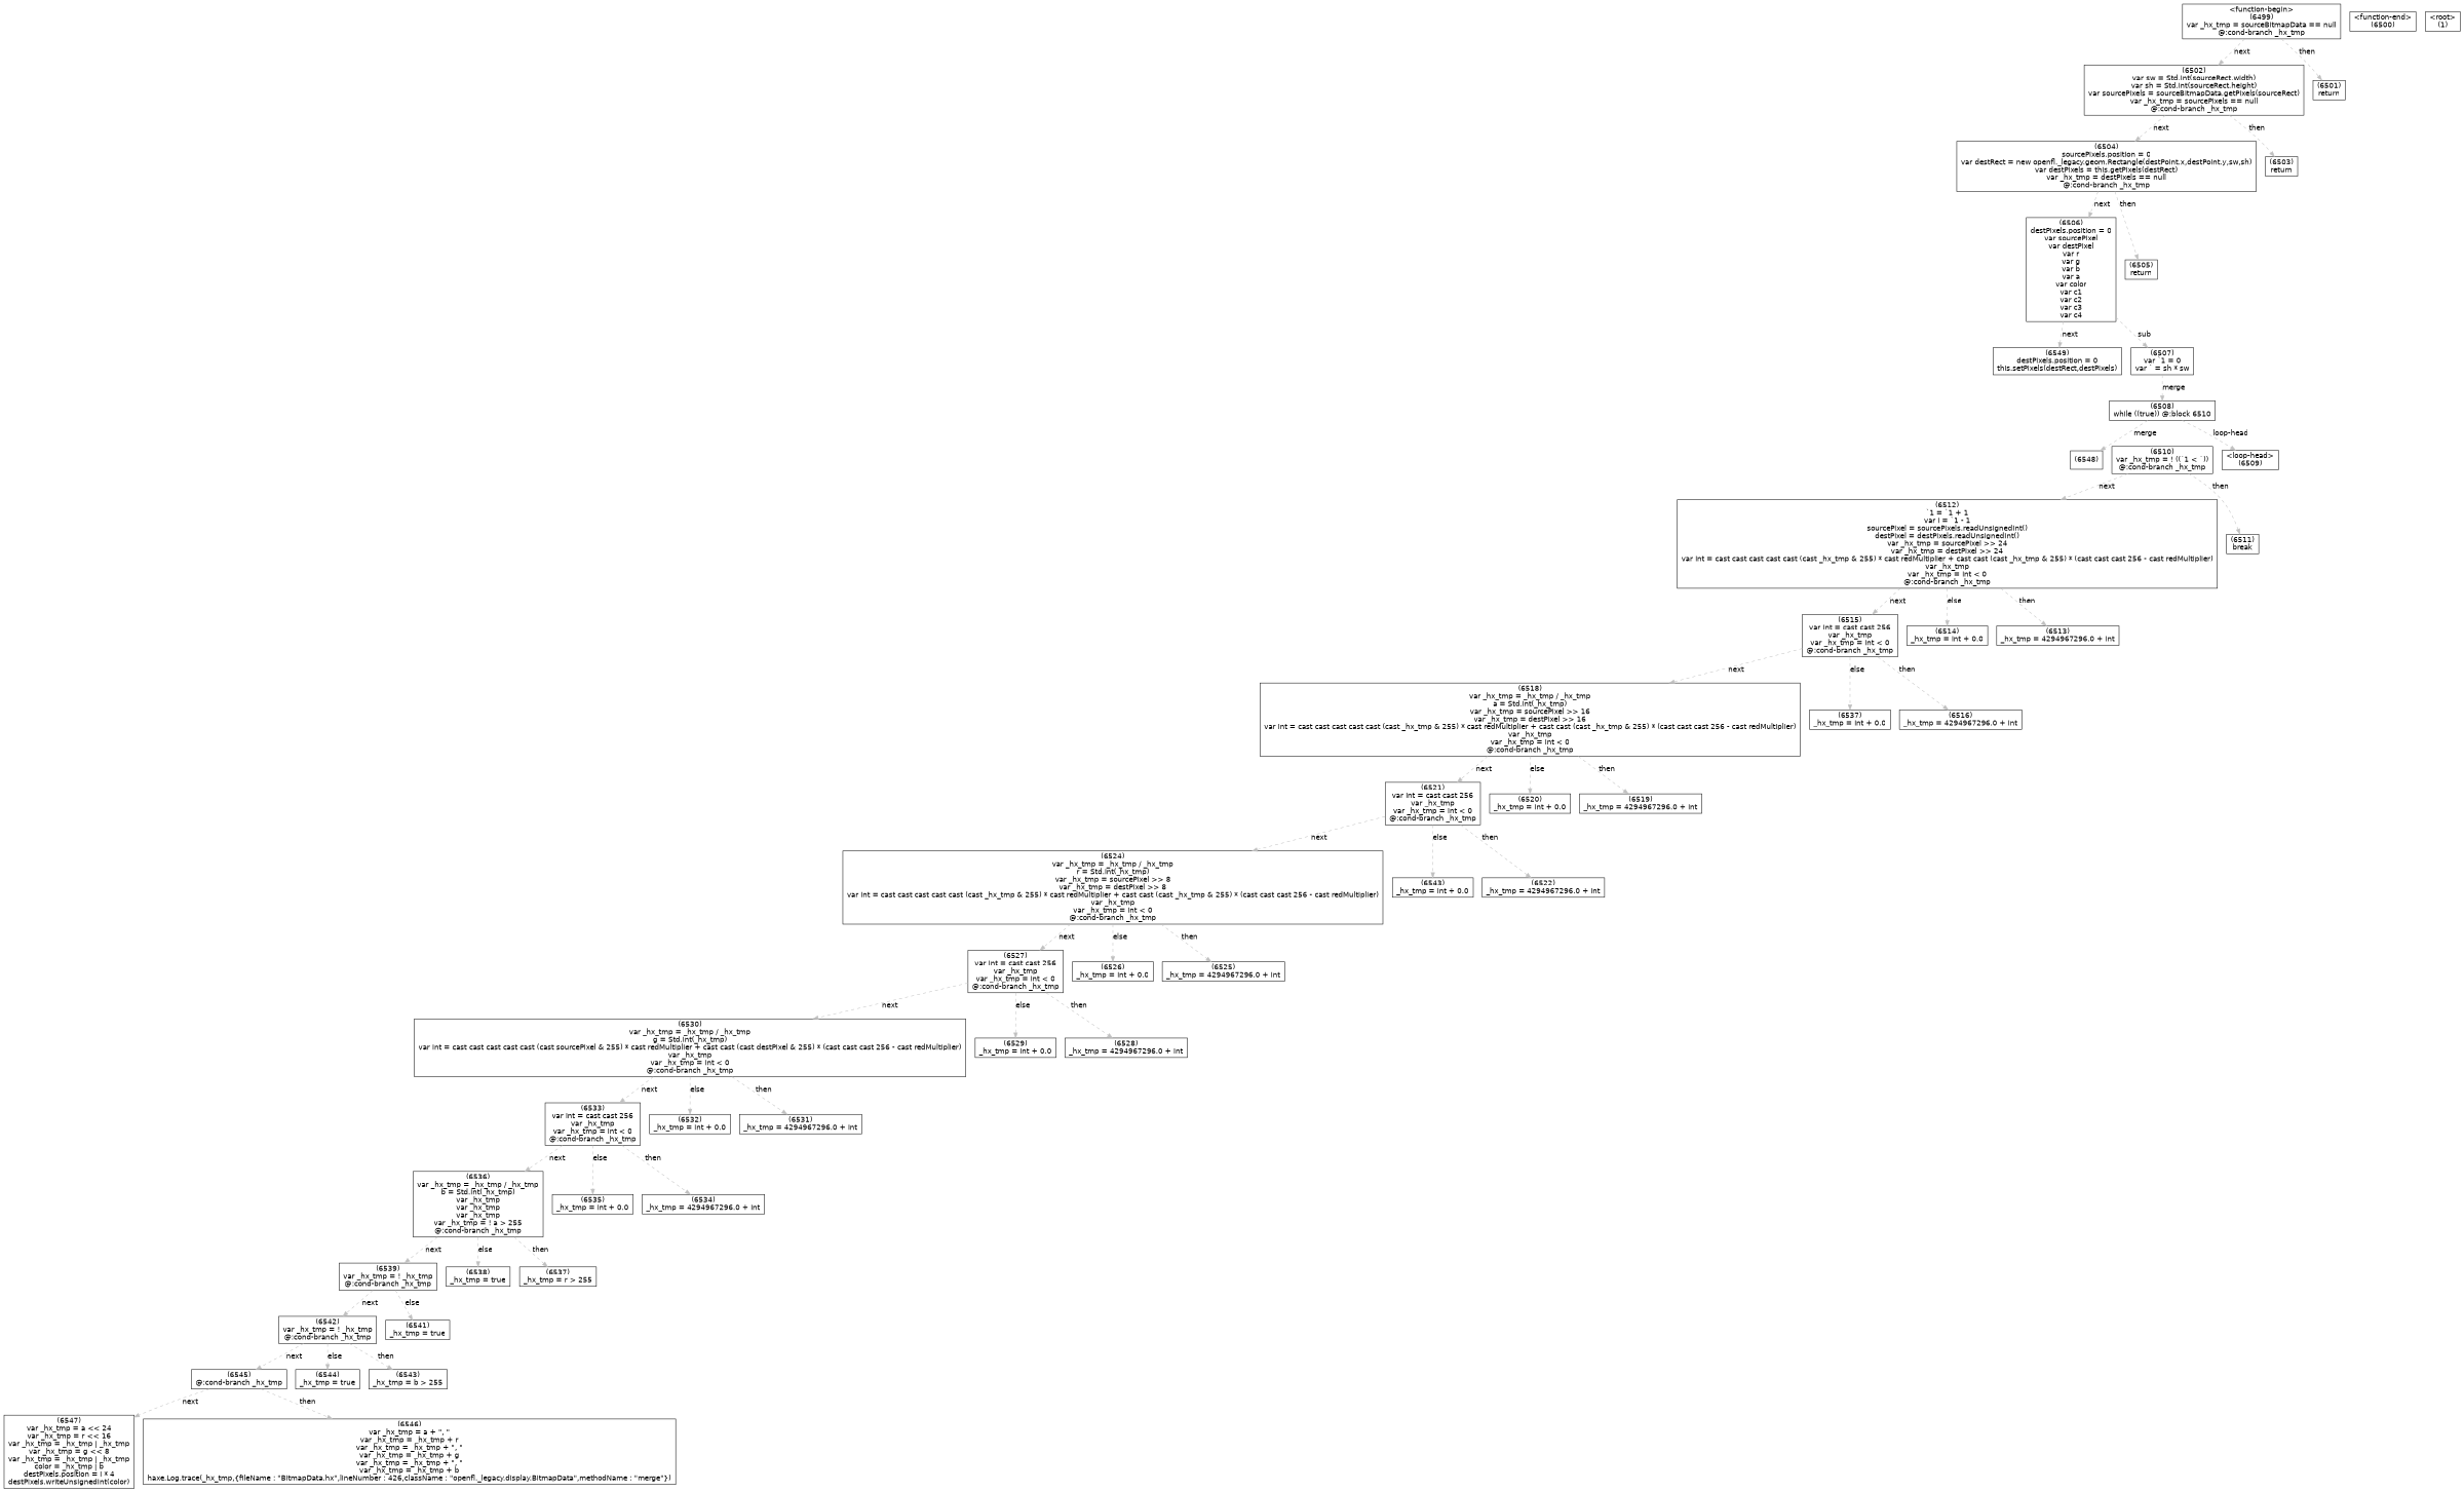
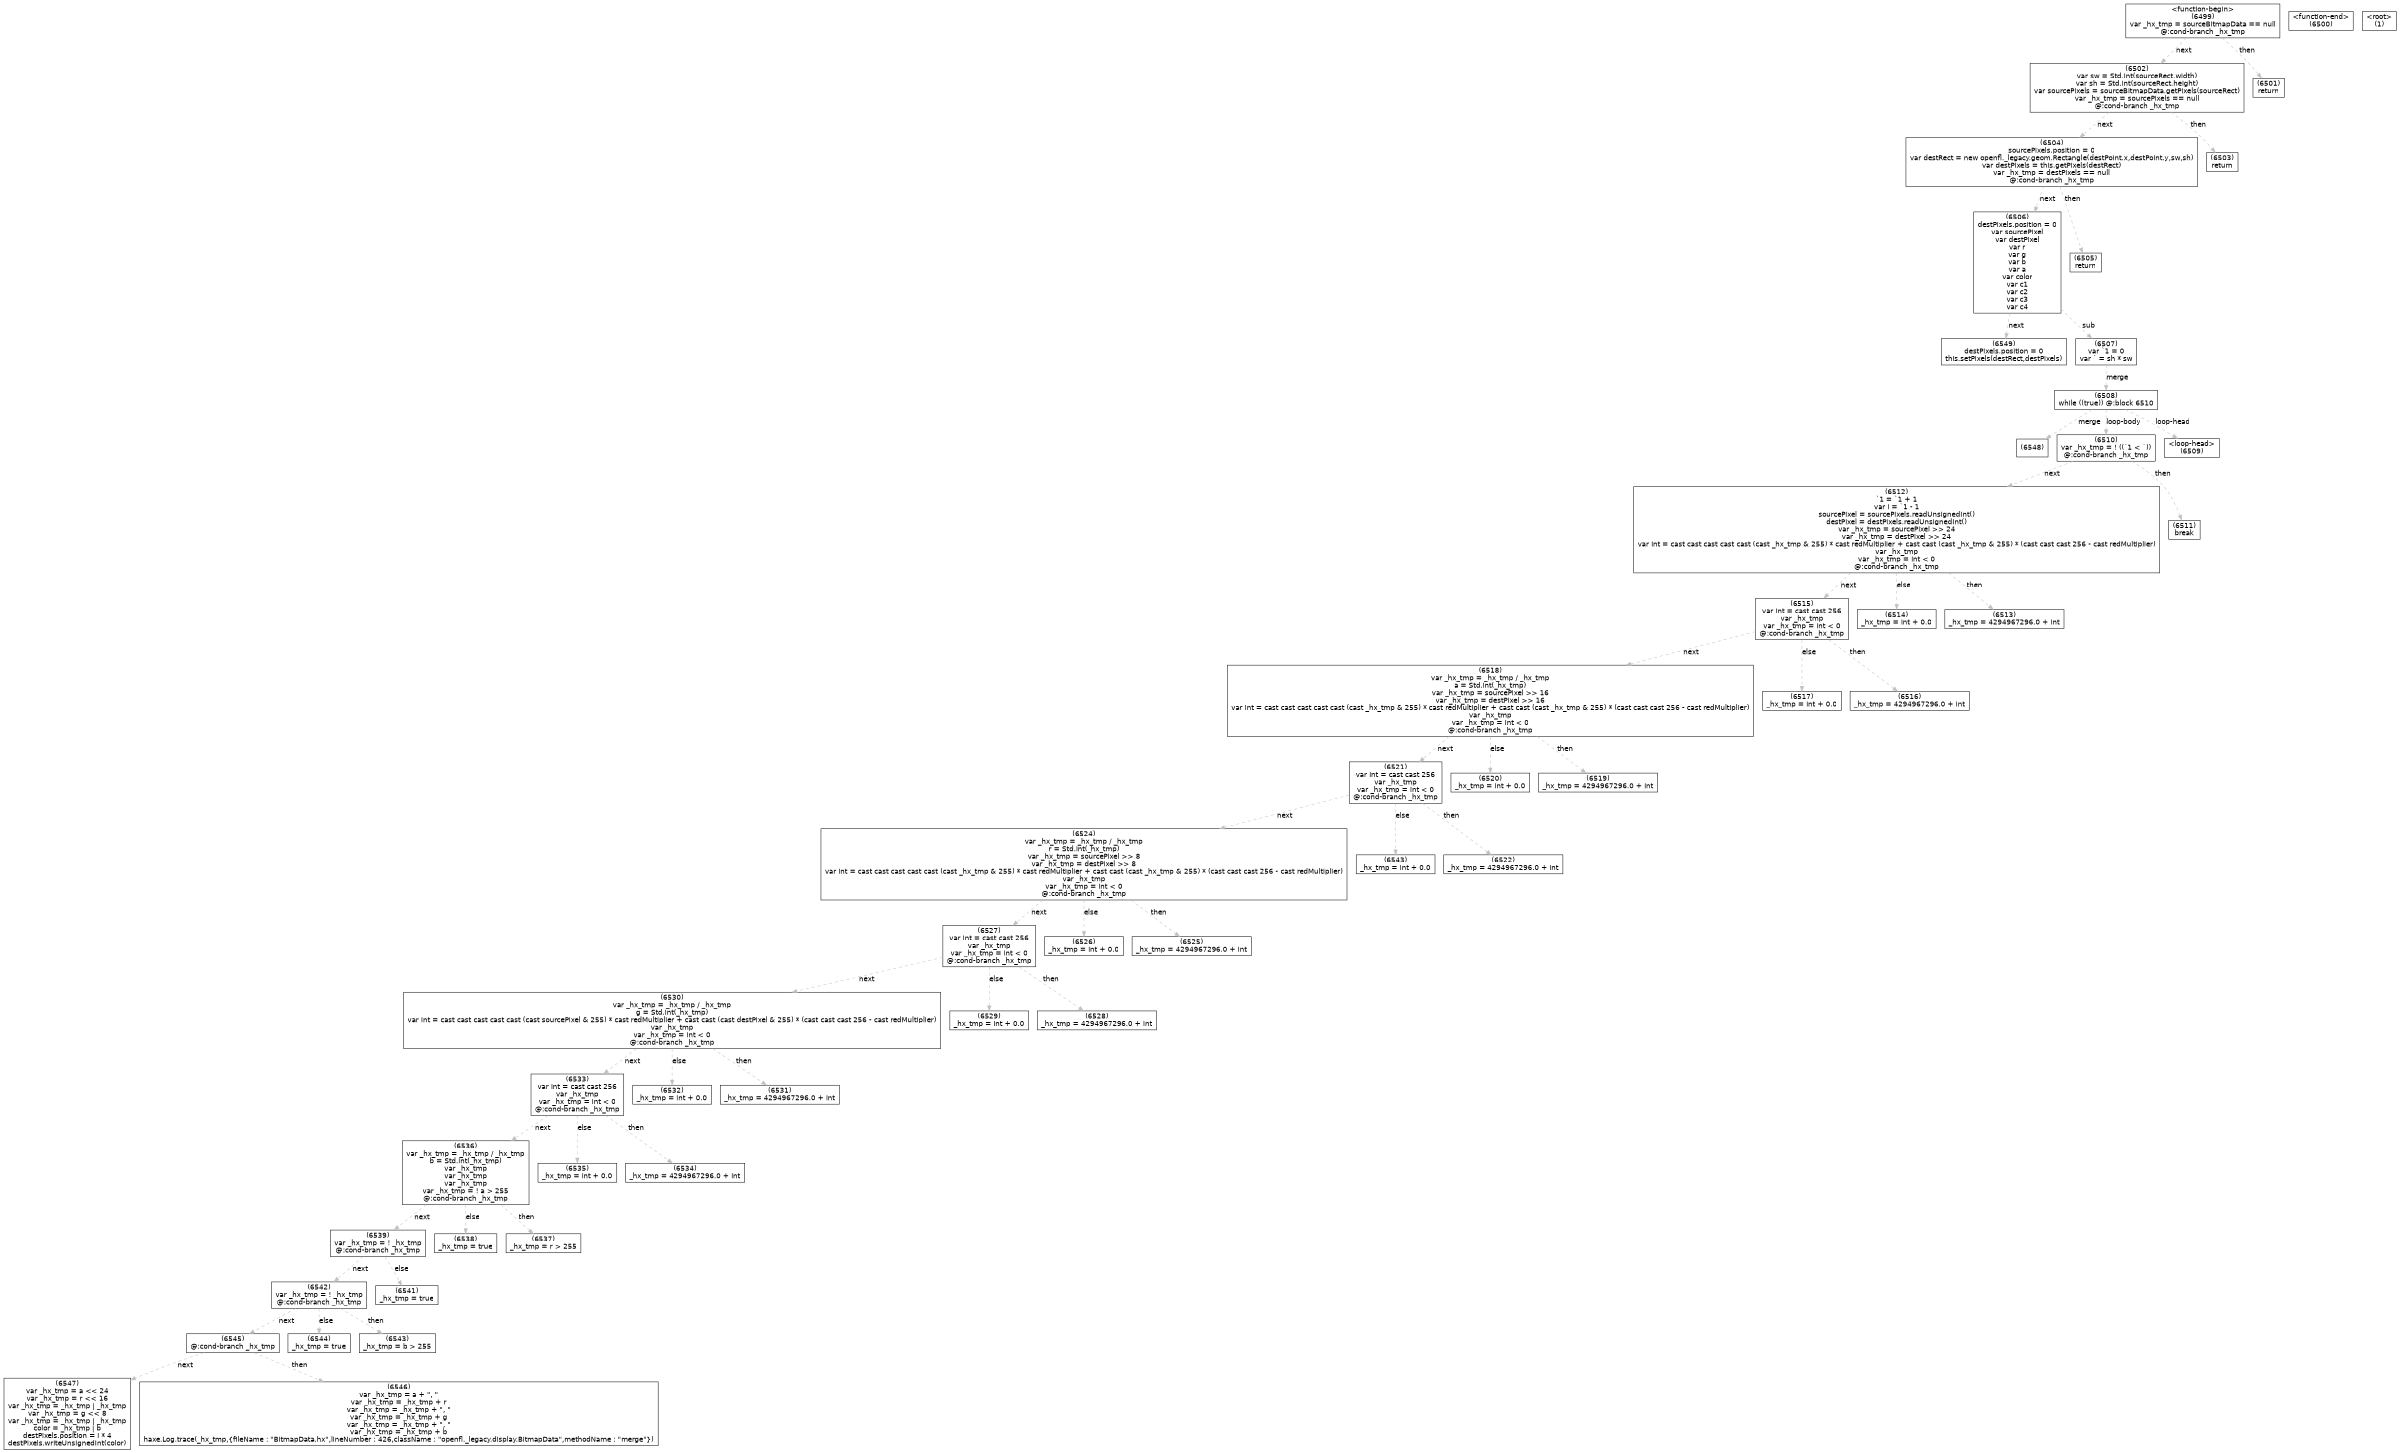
  digraph {
    fontname="DejaVu Sans"
    node [fontname="DejaVu Sans" shape=box]
    edge [color=gray fontname="DejaVu Sans" style=dashed]
    n1 [label="(6549)\ndestPixels.position = 0\nthis.setPixels(destRect,destPixels)"]
    n2 [label="(6548)"]
    n3 [label="(6547)\nvar _hx_tmp = a << 24\nvar _hx_tmp = r << 16\nvar _hx_tmp = _hx_tmp | _hx_tmp\nvar _hx_tmp = g << 8\nvar _hx_tmp = _hx_tmp | _hx_tmp\ncolor = _hx_tmp | b\ndestPixels.position = i * 4\ndestPixels.writeUnsignedInt(color)"]
    n4 [label="(6546)\nvar _hx_tmp = a + \", \"\nvar _hx_tmp = _hx_tmp + r\nvar _hx_tmp = _hx_tmp + \", \"\nvar _hx_tmp = _hx_tmp + g\nvar _hx_tmp = _hx_tmp + \", \"\nvar _hx_tmp = _hx_tmp + b\nhaxe.Log.trace(_hx_tmp,{fileName : \"BitmapData.hx\",lineNumber : 426,className : \"openfl._legacy.display.BitmapData\",methodName : \"merge\"})"]
    n5 [label="(6545)\n@:cond-branch _hx_tmp"]
    n6 [label="(6544)\n_hx_tmp = true"]
    n7 [label="(6543)\n_hx_tmp = b > 255"]
    n8 [label="(6542)\nvar _hx_tmp = ! _hx_tmp\n@:cond-branch _hx_tmp"]
    n9 [label="(6541)\n_hx_tmp = true"]
    n10 [label="(6539)\nvar _hx_tmp = ! _hx_tmp\n@:cond-branch _hx_tmp"]
    n11 [label="(6538)\n_hx_tmp = true"]
    n12 [label="(6537)\n_hx_tmp = r > 255"]
    n13 [label="(6536)\nvar _hx_tmp = _hx_tmp / _hx_tmp\nb = Std.int(_hx_tmp)\nvar _hx_tmp\nvar _hx_tmp\nvar _hx_tmp\nvar _hx_tmp = ! a > 255\n@:cond-branch _hx_tmp"]
    n14 [label="(6535)\n_hx_tmp = int + 0.0"]
    n15 [label="(6534)\n_hx_tmp = 4294967296.0 + int"]
    n16 [label="(6533)\nvar int = cast cast 256\nvar _hx_tmp\nvar _hx_tmp = int < 0\n@:cond-branch _hx_tmp"]
    n17 [label="(6532)\n_hx_tmp = int + 0.0"]
    n18 [label="(6531)\n_hx_tmp = 4294967296.0 + int"]
    n19 [label="(6530)\nvar _hx_tmp = _hx_tmp / _hx_tmp\ng = Std.int(_hx_tmp)\nvar int = cast cast cast cast cast (cast sourcePixel & 255) * cast redMultiplier + cast cast (cast destPixel & 255) * (cast cast cast 256 - cast redMultiplier)\nvar _hx_tmp\nvar _hx_tmp = int < 0\n@:cond-branch _hx_tmp"]
    n20 [label="(6529)\n_hx_tmp = int + 0.0"]
    n21 [label="(6528)\n_hx_tmp = 4294967296.0 + int"]
    n22 [label="(6527)\nvar int = cast cast 256\nvar _hx_tmp\nvar _hx_tmp = int < 0\n@:cond-branch _hx_tmp"]
    n23 [label="(6526)\n_hx_tmp = int + 0.0"]
    n24 [label="(6525)\n_hx_tmp = 4294967296.0 + int"]
    n25 [label="(6524)\nvar _hx_tmp = _hx_tmp / _hx_tmp\nr = Std.int(_hx_tmp)\nvar _hx_tmp = sourcePixel >> 8\nvar _hx_tmp = destPixel >> 8\nvar int = cast cast cast cast cast (cast _hx_tmp & 255) * cast redMultiplier + cast cast (cast _hx_tmp & 255) * (cast cast cast 256 - cast redMultiplier)\nvar _hx_tmp\nvar _hx_tmp = int < 0\n@:cond-branch _hx_tmp"]
    n26 [label="(6543)\n_hx_tmp = int + 0.0"]
    n27 [label="(6522)\n_hx_tmp = 4294967296.0 + int"]
    n28 [label="(6521)\nvar int = cast cast 256\nvar _hx_tmp\nvar _hx_tmp = int < 0\n@:cond-branch _hx_tmp"]
    n29 [label="(6520)\n_hx_tmp = int + 0.0"]
    n30 [label="(6519)\n_hx_tmp = 4294967296.0 + int"]
    n31 [label="(6518)\nvar _hx_tmp = _hx_tmp / _hx_tmp\na = Std.int(_hx_tmp)\nvar _hx_tmp = sourcePixel >> 16\nvar _hx_tmp = destPixel >> 16\nvar int = cast cast cast cast cast (cast _hx_tmp & 255) * cast redMultiplier + cast cast (cast _hx_tmp & 255) * (cast cast cast 256 - cast redMultiplier)\nvar _hx_tmp\nvar _hx_tmp = int < 0\n@:cond-branch _hx_tmp"]
-   n32 [label="(6537)\n_hx_tmp = int + 0.0"]
+   n32 [label="(6517)\n_hx_tmp = int + 0.0"]
    n33 [label="(6516)\n_hx_tmp = 4294967296.0 + int"]
    n34 [label="(6515)\nvar int = cast cast 256\nvar _hx_tmp\nvar _hx_tmp = int < 0\n@:cond-branch _hx_tmp"]
    n35 [label="(6514)\n_hx_tmp = int + 0.0"]
    n36 [label="(6513)\n_hx_tmp = 4294967296.0 + int"]
    n37 [label="(6512)\n`1 = `1 + 1\nvar i = `1 - 1\nsourcePixel = sourcePixels.readUnsignedInt()\ndestPixel = destPixels.readUnsignedInt()\nvar _hx_tmp = sourcePixel >> 24\nvar _hx_tmp = destPixel >> 24\nvar int = cast cast cast cast cast (cast _hx_tmp & 255) * cast redMultiplier + cast cast (cast _hx_tmp & 255) * (cast cast cast 256 - cast redMultiplier)\nvar _hx_tmp\nvar _hx_tmp = int < 0\n@:cond-branch _hx_tmp"]
    n38 [label="(6511)\nbreak"]
    n39 [label="(6510)\nvar _hx_tmp = ! ((`1 < `))\n@:cond-branch _hx_tmp"]
    n40 [label="<loop-head>\n(6509)"]
    n41 [label="(6508)\nwhile ((true)) @:block 6510"]
    n42 [label="(6507)\nvar `1 = 0\nvar ` = sh * sw"]
    n43 [label="(6506)\ndestPixels.position = 0\nvar sourcePixel\nvar destPixel\nvar r\nvar g\nvar b\nvar a\nvar color\nvar c1\nvar c2\nvar c3\nvar c4"]
    n44 [label="(6505)\nreturn"]
    n45 [label="(6504)\nsourcePixels.position = 0\nvar destRect = new openfl._legacy.geom.Rectangle(destPoint.x,destPoint.y,sw,sh)\nvar destPixels = this.getPixels(destRect)\nvar _hx_tmp = destPixels == null\n@:cond-branch _hx_tmp"]
    n46 [label="(6503)\nreturn"]
    n47 [label="(6502)\nvar sw = Std.int(sourceRect.width)\nvar sh = Std.int(sourceRect.height)\nvar sourcePixels = sourceBitmapData.getPixels(sourceRect)\nvar _hx_tmp = sourcePixels == null\n@:cond-branch _hx_tmp"]
    n48 [label="(6501)\nreturn"]
    n49 [label="<function-end>\n(6500)"]
    n50 [label="<function-begin>\n(6499)\nvar _hx_tmp = sourceBitmapData == null\n@:cond-branch _hx_tmp"]
    n51 [label="<root>\n(1)"]
    n5 -> n3 [label=next]
    n5 -> n4 [label=then]
    n8 -> n5 [label=next]
    n8 -> n6 [label=else]
    n8 -> n7 [label=then]
    n10 -> n8 [label=next]
    n10 -> n9 [label=else]
    n13 -> n10 [label=next]
    n13 -> n11 [label=else]
    n13 -> n12 [label=then]
    n16 -> n13 [label=next]
    n16 -> n14 [label=else]
    n16 -> n15 [label=then]
    n19 -> n16 [label=next]
    n19 -> n17 [label=else]
    n19 -> n18 [label=then]
    n22 -> n19 [label=next]
    n22 -> n20 [label=else]
    n22 -> n21 [label=then]
    n25 -> n22 [label=next]
    n25 -> n23 [label=else]
    n25 -> n24 [label=then]
    n28 -> n25 [label=next]
    n28 -> n26 [label=else]
    n28 -> n27 [label=then]
    n31 -> n28 [label=next]
    n31 -> n29 [label=else]
    n31 -> n30 [label=then]
    n34 -> n31 [label=next]
    n34 -> n32 [label=else]
    n34 -> n33 [label=then]
    n37 -> n34 [label=next]
    n37 -> n35 [label=else]
    n37 -> n36 [label=then]
    n39 -> n37 [label=next]
    n39 -> n38 [label=then]
    n41 -> n2 [label=merge]
+   n41 -> n39 [label="loop-body"]
    n41 -> n40 [label="loop-head"]
    n42 -> n41 [label=merge]
    n43 -> n1 [label=next]
    n43 -> n42 [label=sub]
    n45 -> n43 [label=next]
    n45 -> n44 [label=then]
    n47 -> n45 [label=next]
    n47 -> n46 [label=then]
    n50 -> n47 [label=next]
    n50 -> n48 [label=then]
  }
